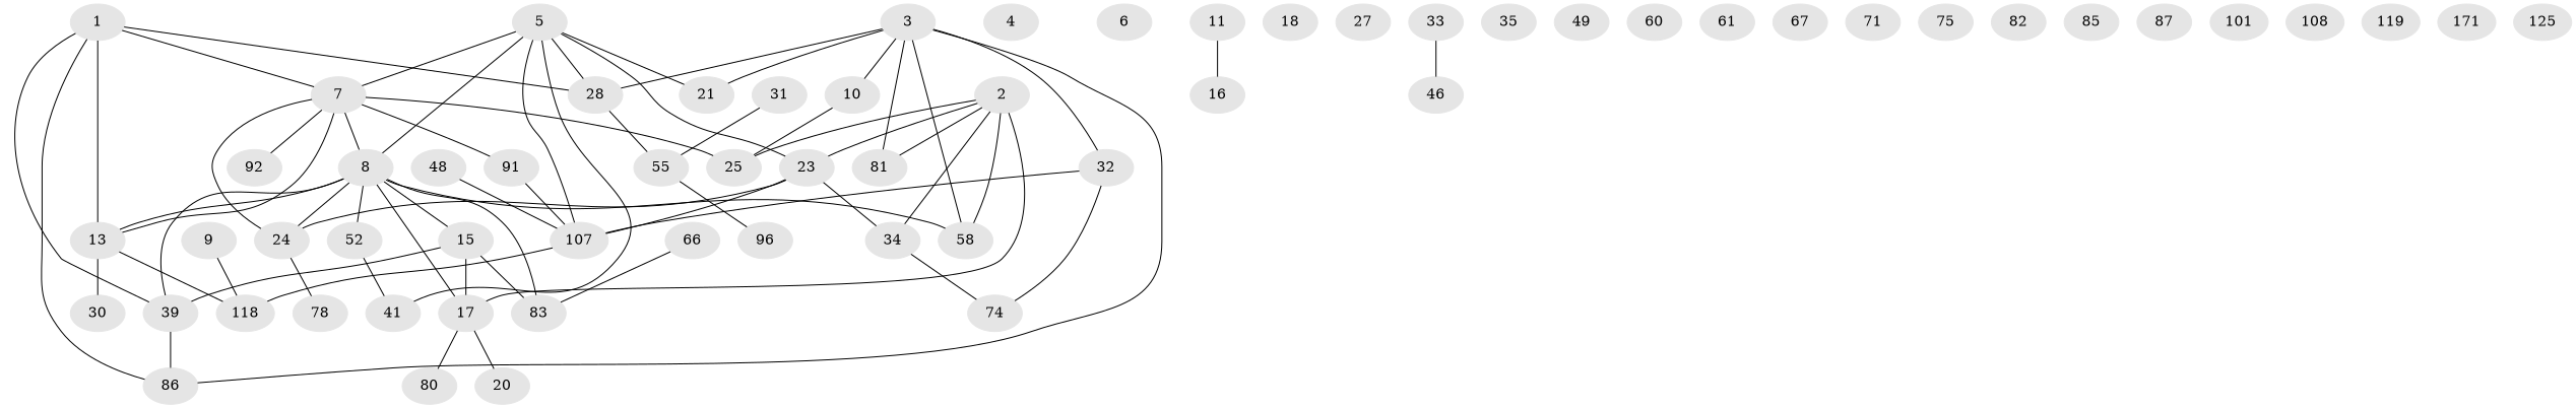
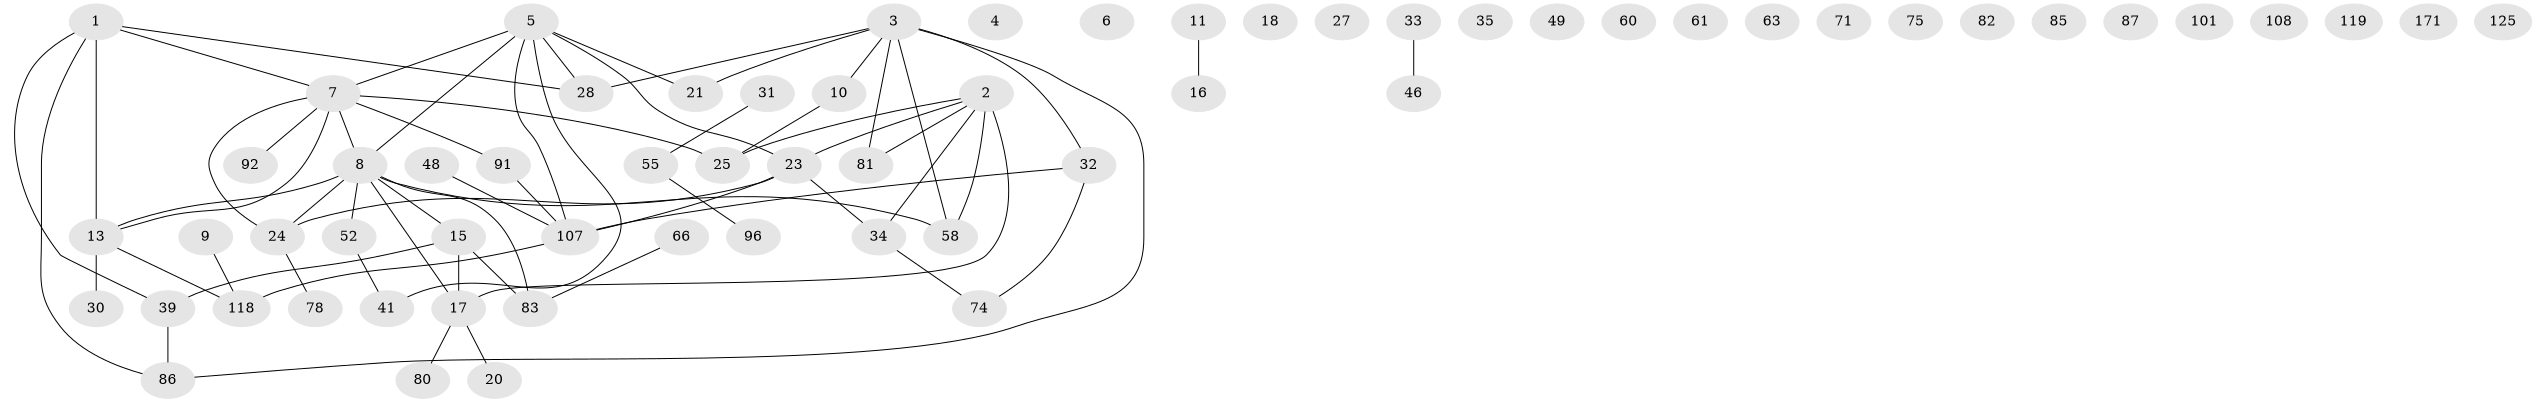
  graph {
    node [color=gray90 style=filled]
    1 [super="+47+57"]
    7 [super="+12+79+26"]
    13 [super="+38+37"]
    28 [super="+50"]
    39 [super="+103+54"]
    86
    24 [super="+98"]
    25 [super="+70"]
    8 [super="+51+53+43+100+73"]
    91 [super="+97"]
    92
    118 [super="+120"]
    30 [super="+68"]
    78
    55 [super="+65"]
    2 [super="+40+113+94"]
    17 [super="+67+88"]
    23 [super="+44"]
    34 [super="+45"]
    58 [super="+99+102"]
    81
    20
    80
    107 [super="+117"]
    74
    3 [super="+14+19"]
    10
    21 [super="+29"]
    32 [super="+89"]
    4
    5 [super="+105"]
    41 [super="+77"]
    15 [super="+95"]
    52
    83
    6
    9
    11
    16
    18
    27
    96
    31
    33 [super="+72"]
    46
    35
    48
    49
    60
    61
-   63 [label=67]
+   63
    66
    71
    75
    82
    85
    87
    101
    108
    119
    n61 [label=171]
    125
    1 -- 7
    1 -- 13
    1 -- 28
    1 -- 39
    1 -- 86
    7 -- 13
    7 -- 24
    7 -- 25
    7 -- 8
    7 -- 91
    7 -- 92
    13 -- 118
    13 -- 30
-   28 -- 55
    39 -- 86
    24 -- 78
    8 -- 13
-   8 -- 39
    8 -- 24
    8 -- 17
    8 -- 58
    8 -- 15
    8 -- 52
    8 -- 83
    91 -- 107
    55 -- 96
    2 -- 25
    2 -- 17
    2 -- 23
    2 -- 34
    2 -- 58
    2 -- 81
    17 -- 20
    17 -- 80
    23 -- 24
    23 -- 34
    23 -- 107
    34 -- 74
    107 -- 118
    3 -- 28
    3 -- 86
    3 -- 58
    3 -- 81
    3 -- 10
    3 -- 21
    3 -- 32
    10 -- 25
    32 -- 107
    32 -- 74
    5 -- 7
    5 -- 28
    5 -- 8
    5 -- 23
    5 -- 107
    5 -- 21
    5 -- 41
    15 -- 39
    15 -- 17
    15 -- 83
    52 -- 41
    9 -- 118
    11 -- 16
    31 -- 55
    33 -- 46
    48 -- 107
    66 -- 83
  }
